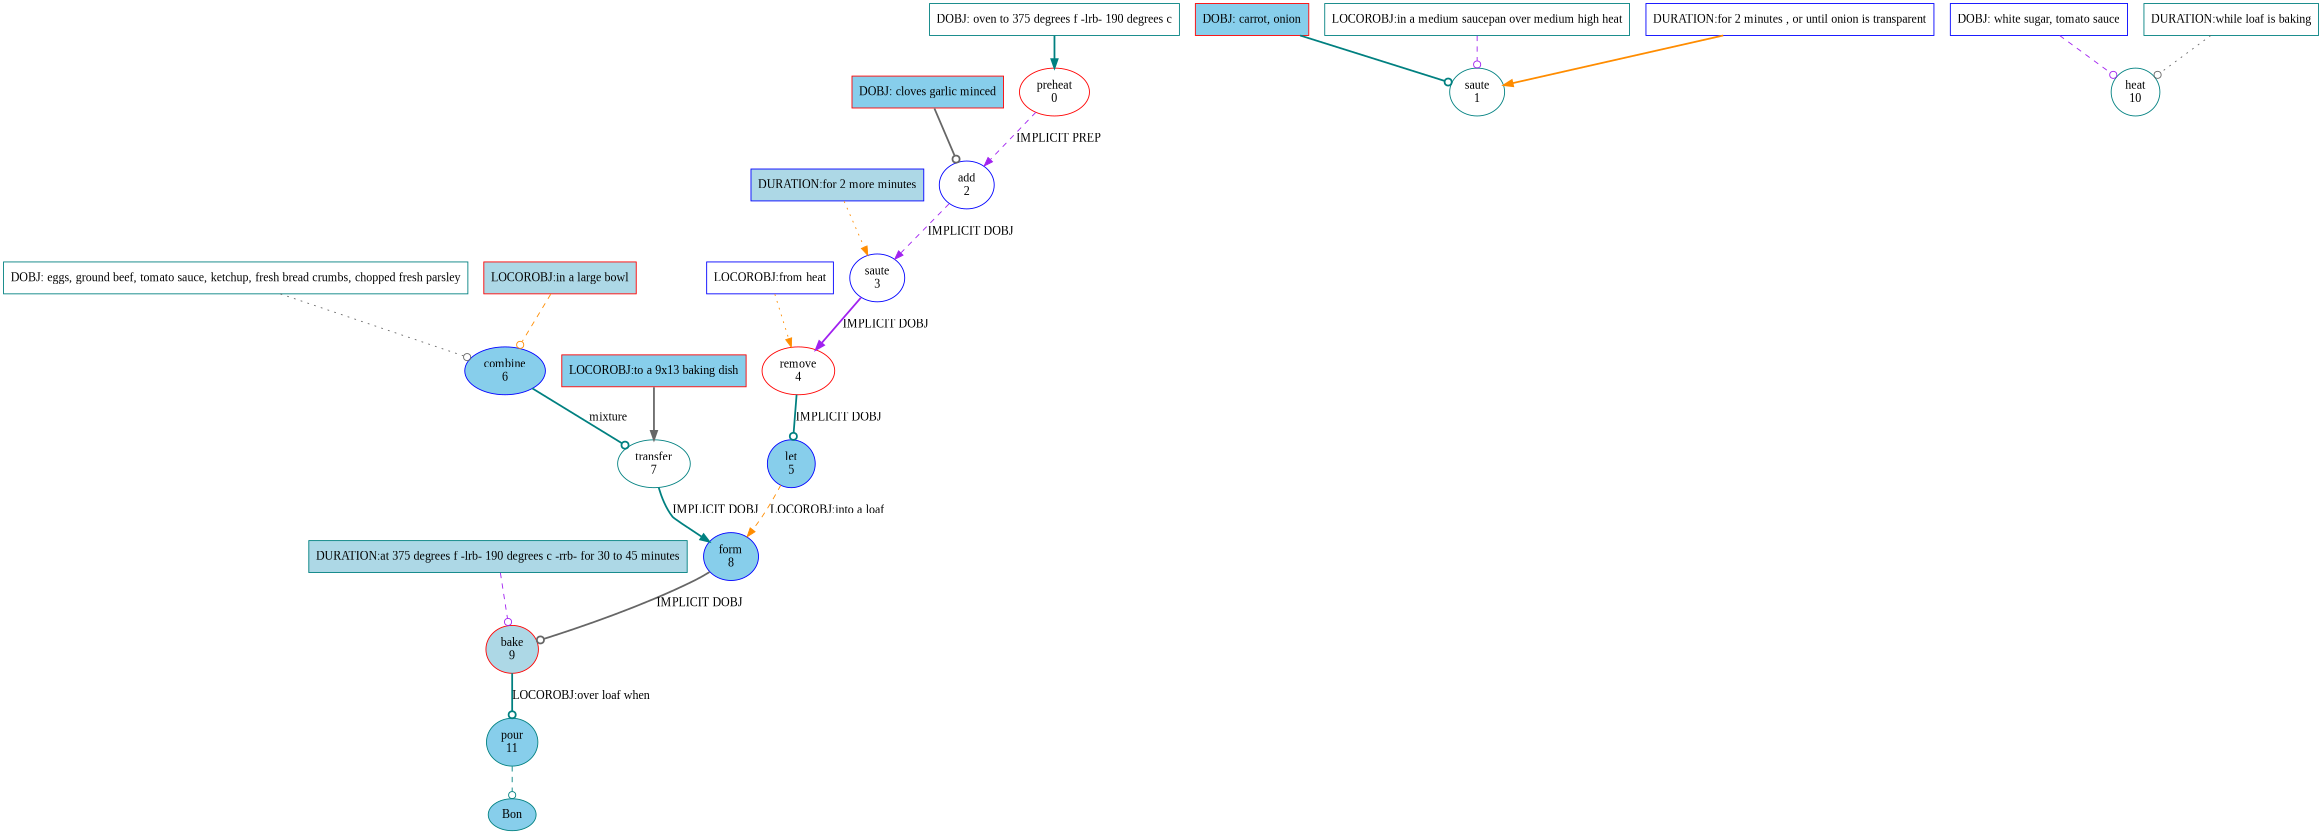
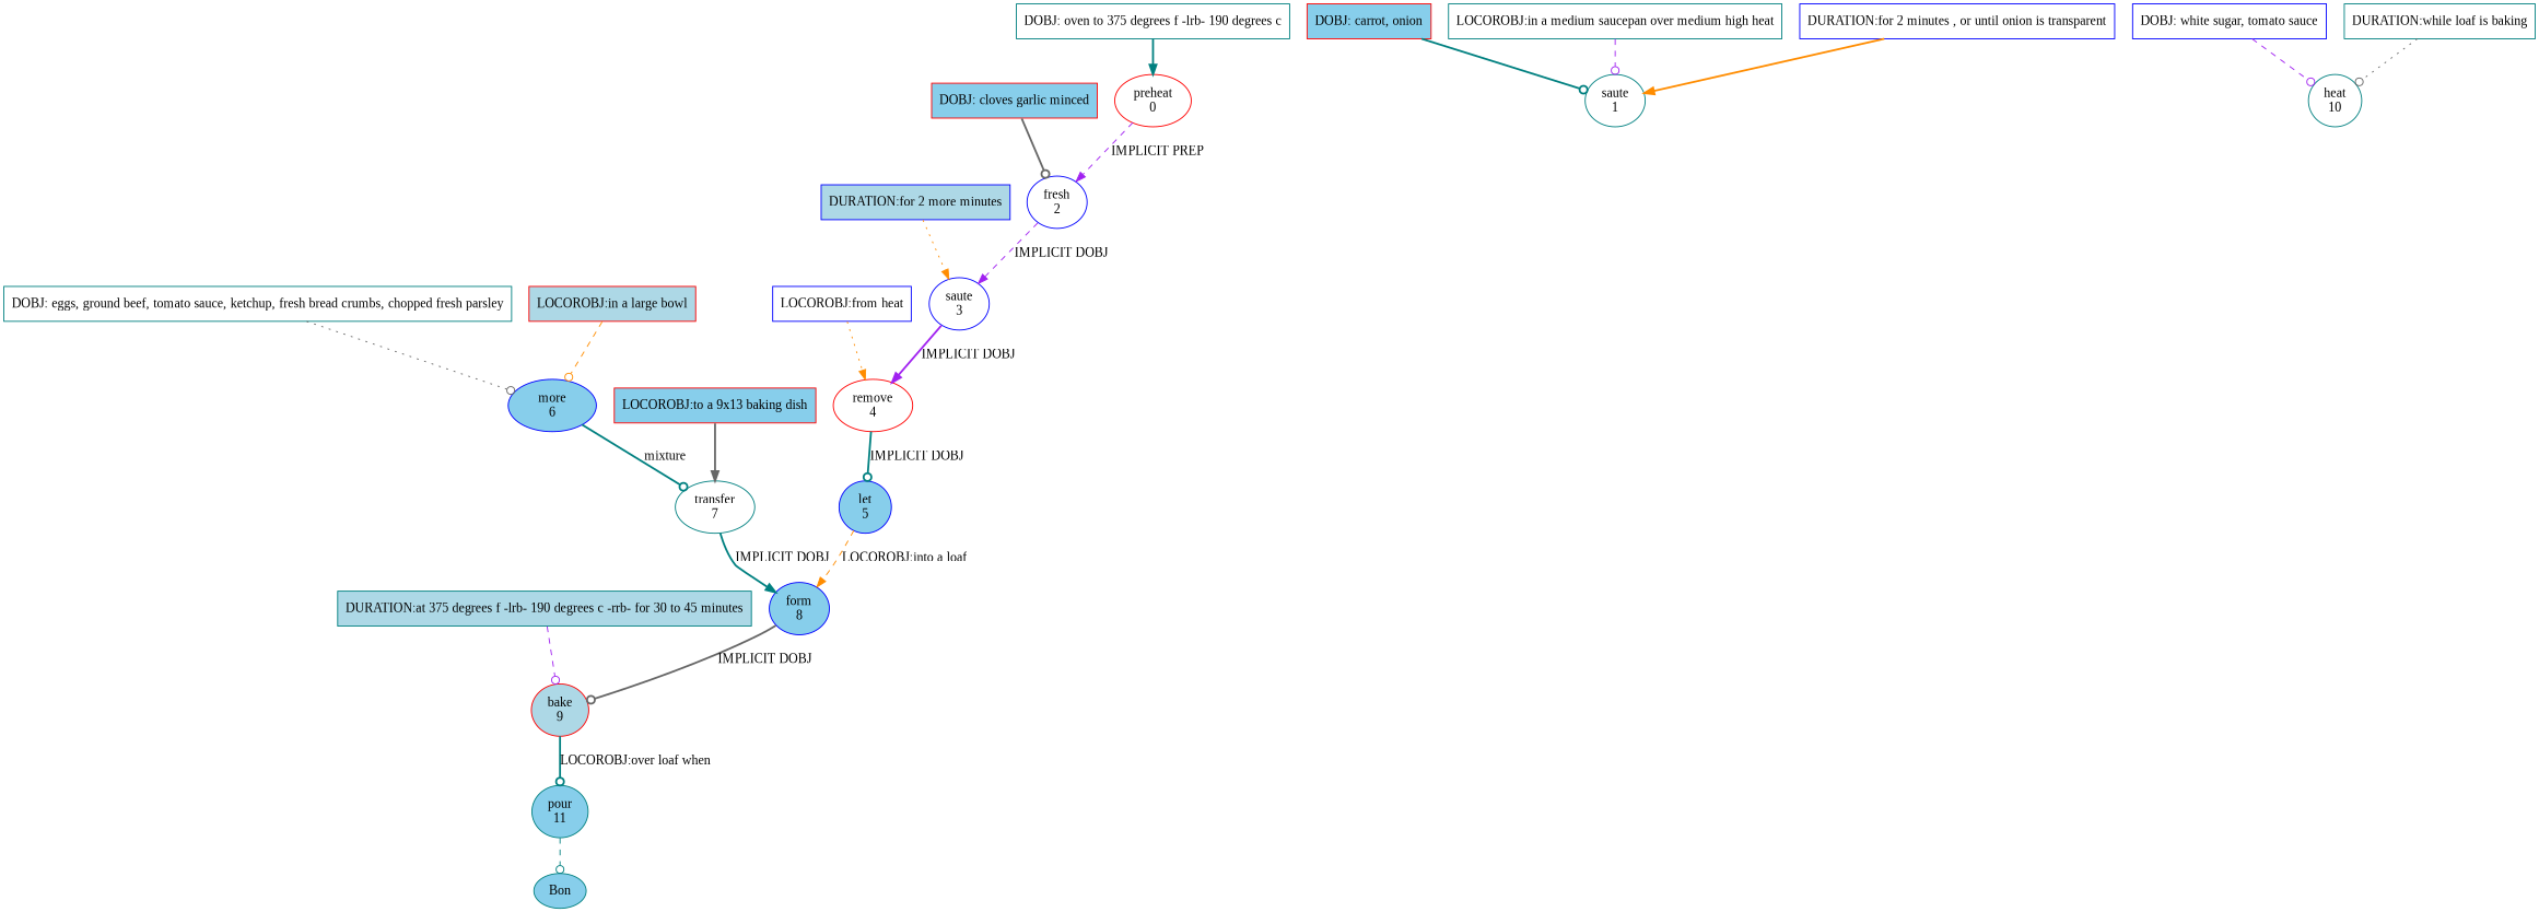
  digraph {
    fontname="Liberation Serif"
    node [color=teal fillcolor=white fontname="Liberation Serif" shape=oval style=filled]
    edge [arrowhead=odot color=teal fontname="Liberation Serif" style=bold]
    n1 [color=red label="preheat\n0"]
-   n2 [color=blue label="add\n2"]
+   n2 [color=blue label="fresh\n2"]
    n3 [color=blue label="saute\n3"]
    n4 [label="saute\n1"]
    n5 [color=red label="remove\n4"]
    n6 [color=blue fillcolor=skyblue label="let\n5"]
    n7 [color=blue fillcolor=skyblue label="form\n8"]
    n8 [color=red fillcolor=lightblue label="bake\n9"]
-   n9 [color=blue fillcolor=skyblue label="combine\n6"]
+   n9 [color=blue fillcolor=skyblue label="more\n6"]
    n10 [label="transfer\n7"]
    n11 [fillcolor=skyblue label="pour\n11"]
    n12 [fillcolor=skyblue label=Bon]
    n13 [label="heat\n10"]
    n14 [color=blue label="DOBJ: white sugar, tomato sauce" shape=box]
    n15 [label="DURATION:while loaf is baking" shape=box]
    n16 [label="DOBJ: oven to 375 degrees f -lrb- 190 degrees c" shape=box]
    n17 [color=red fillcolor=skyblue label="DOBJ: carrot, onion" shape=box]
    n18 [label="LOCOROBJ:in a medium saucepan over medium high heat" shape=box]
    n19 [color=blue label="DURATION:for 2 minutes , or until onion is transparent" shape=box]
    n20 [label="DOBJ: eggs, ground beef, tomato sauce, ketchup, fresh bread crumbs, chopped fresh parsley" shape=box]
    n21 [color=red fillcolor=lightblue label="LOCOROBJ:in a large bowl" shape=box]
    n22 [color=red fillcolor=skyblue label="DOBJ: cloves garlic minced" shape=box]
    n23 [color=blue fillcolor=lightblue label="DURATION:for 2 more minutes" shape=box]
    n24 [color=blue label="LOCOROBJ:from heat" shape=box]
    n25 [color=red fillcolor=skyblue label="LOCOROBJ:to a 9x13 baking dish" shape=box]
    n26 [fillcolor=lightblue label="DURATION:at 375 degrees f -lrb- 190 degrees c -rrb- for 30 to 45 minutes" shape=box]
    n1 -> n2 [arrowhead=normal color=purple label="IMPLICIT PREP" style=dashed]
    n2 -> n3 [arrowhead=normal color=purple label="IMPLICIT DOBJ" style=dashed]
    n3 -> n5 [arrowhead=normal color=purple label="IMPLICIT DOBJ"]
    n5 -> n6 [label="IMPLICIT DOBJ"]
    n6 -> n7 [arrowhead=normal color=darkorange label="LOCOROBJ:into a loaf" style=dashed]
    n7 -> n8 [color=gray40 label="IMPLICIT DOBJ"]
    n8 -> n11 [label="LOCOROBJ:over loaf when"]
    n9 -> n10 [label=mixture]
    n10 -> n7 [arrowhead=normal label="IMPLICIT DOBJ"]
    n11 -> n12 [style=dashed]
    n14 -> n13 [color=purple style=dashed]
    n15 -> n13 [color=gray40 style=dotted]
    n16 -> n1 [arrowhead=normal]
    n17 -> n4
    n18 -> n4 [color=purple style=dashed]
    n19 -> n4 [arrowhead=normal color=darkorange]
    n20 -> n9 [color=gray40 style=dotted]
    n21 -> n9 [color=darkorange style=dashed]
    n22 -> n2 [color=gray40]
    n23 -> n3 [arrowhead=normal color=darkorange style=dotted]
    n24 -> n5 [arrowhead=normal color=darkorange style=dotted]
    n25 -> n10 [arrowhead=normal color=gray40]
    n26 -> n8 [color=purple style=dashed]
  }
